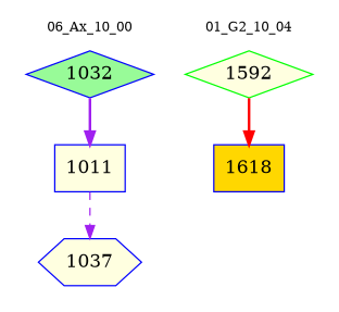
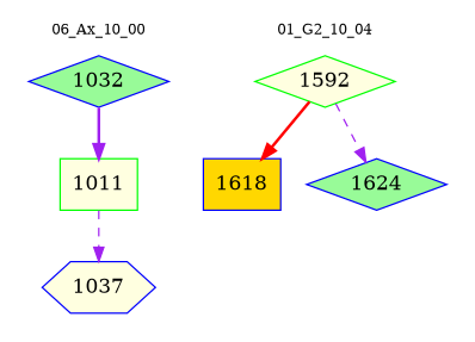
  digraph {
    node [color=blue fillcolor=lightyellow shape=diamond style=filled]
    edge [color=purple style=bold]
    n1 [fillcolor=palegreen label=1032]
-   n2 [label=1011 shape=box]
+   n2 [color=green label=1011 shape=box]
    n3 [label=1037 shape=hexagon]
    n4 [fillcolor=gold label=1618 shape=box]
    n5 [color=green label=1592]
+   n6 [fillcolor=palegreen label=1624]
    subgraph cluster_1 {
      color=white
      fontsize=10
      label="06_Ax_10_00"
      n1
      n2
      n3
    }
    subgraph cluster_2 {
      color=white
      fontsize=10
      label="01_G2_10_04"
      n4
      n5
+     n6
    }
    n1 -> n2
    n2 -> n3 [style=dashed]
    n5 -> n4 [color=red]
+   n5 -> n6 [style=dashed]
  }
